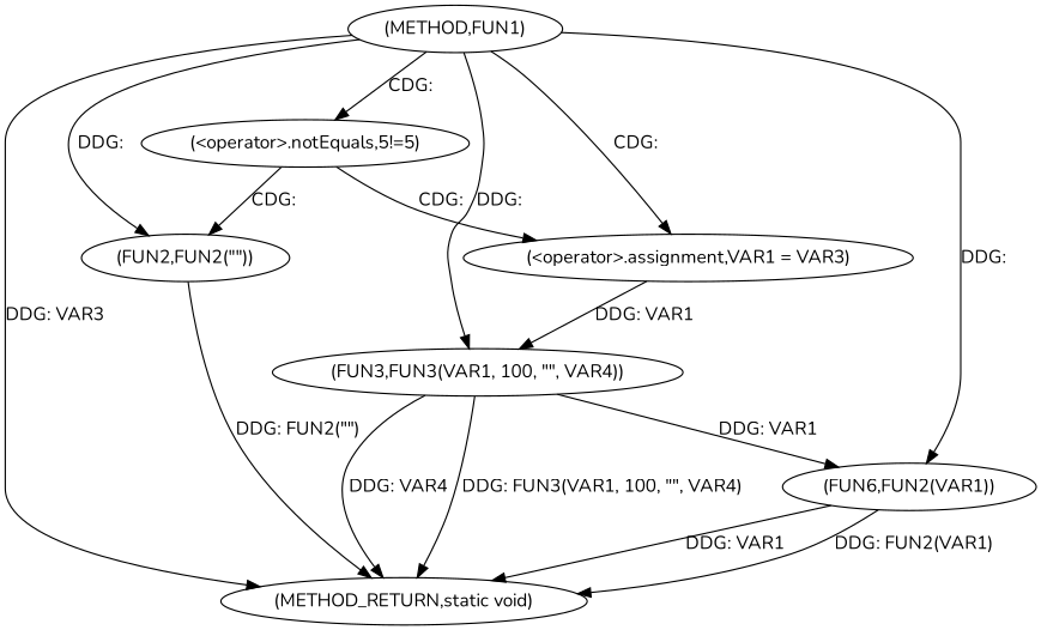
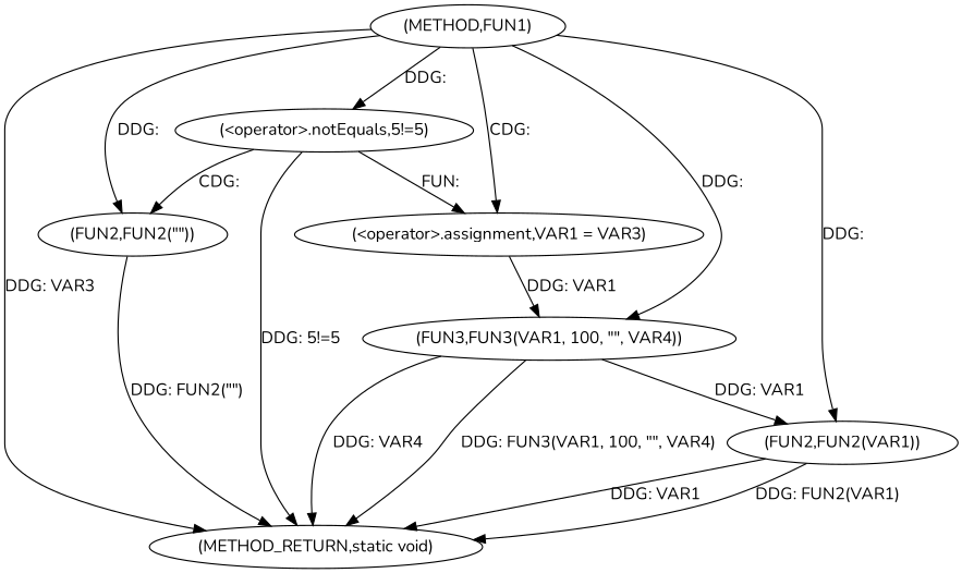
  digraph {
    fontname=Nunito
    node [fontname=Nunito]
    edge [fontname=Nunito]
    n1 [label="(METHOD,FUN1)"]
    n2 [label="(<operator>.notEquals,5!=5)"]
    n3 [label="(FUN2,FUN2(\"\"))"]
    n4 [label="(<operator>.assignment,VAR1 = VAR3)"]
    n5 [label="(FUN3,FUN3(VAR1, 100, \"\", VAR4))"]
-   n6 [label="(FUN6,FUN2(VAR1))"]
+   n6 [label="(FUN2,FUN2(VAR1))"]
    n7 [label="(METHOD_RETURN,static void)"]
-   n1 -> n2 [label="CDG: "]
+   n1 -> n2 [label="DDG: "]
    n1 -> n3 [label="DDG: "]
    n1 -> n4 [label="CDG: "]
    n1 -> n5 [label="DDG: "]
    n1 -> n6 [label="DDG: "]
    n1 -> n7 [label="DDG: VAR3"]
    n2 -> n3 [label="CDG: "]
-   n2 -> n4 [label="CDG: "]
+   n2 -> n4 [label="FUN: "]
+   n2 -> n7 [label="DDG: 5!=5"]
    n3 -> n7 [label="DDG: FUN2(\"\")"]
    n4 -> n5 [label="DDG: VAR1"]
    n5 -> n6 [label="DDG: VAR1"]
    n5 -> n7 [label="DDG: VAR4"]
    n5 -> n7 [label="DDG: FUN3(VAR1, 100, \"\", VAR4)"]
    n6 -> n7 [label="DDG: VAR1"]
    n6 -> n7 [label="DDG: FUN2(VAR1)"]
  }
